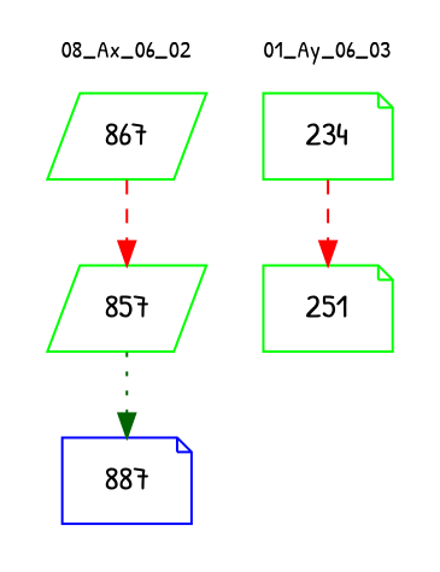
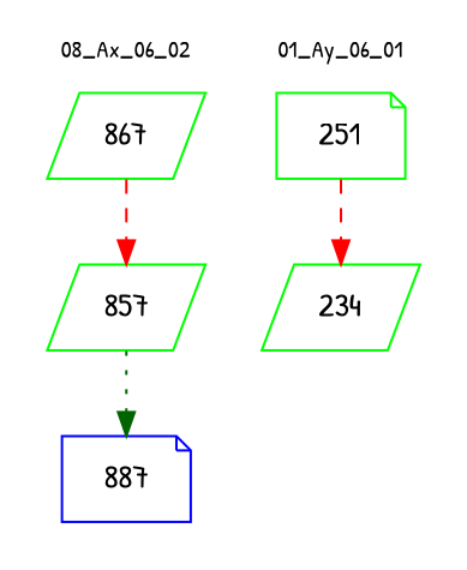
  digraph {
    fontname="Patrick Hand"
    node [color=green fontname="Patrick Hand" shape=note]
    edge [color=red fontname="Patrick Hand" style=dashed]
    n1 [label=867 shape=parallelogram]
    n2 [label=857 shape=parallelogram]
    n3 [color=blue label=887]
    n4 [label=251]
-   n5 [label=234]
+   n5 [label=234 shape=parallelogram]
    subgraph cluster_1 {
      color=white
      fontsize=10
      label="08_Ax_06_02"
      n1
      n2
      n3
    }
    subgraph cluster_2 {
      color=white
      fontsize=10
-     label="01_Ay_06_03"
+     label="01_Ay_06_01"
      n4
      n5
    }
    n1 -> n2
    n2 -> n3 [color=darkgreen style=dotted]
-   n5 -> n4
+   n4 -> n5
  }
